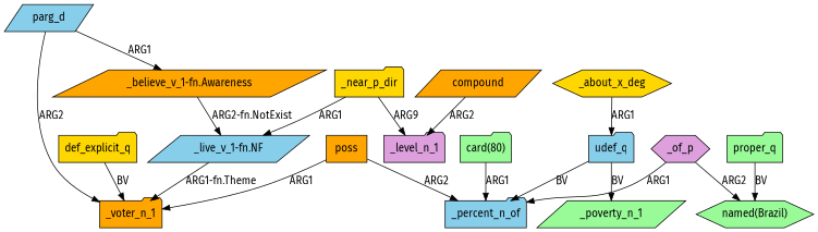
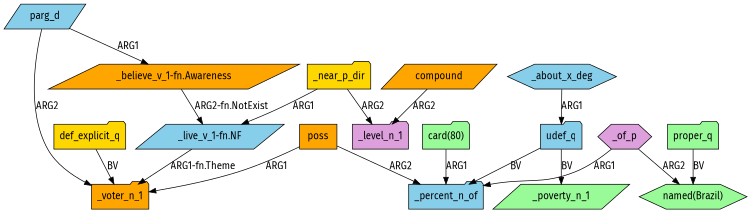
  digraph {
    fontname="Fira Sans"
    node [fillcolor=skyblue fontname="Fira Sans" shape=folder style=filled]
    edge [fontname="Fira Sans"]
    poss [fillcolor=orange shape=box]
    _voter_n_1 [fillcolor=orange]
    _percent_n_of
    parg_d [shape=parallelogram]
    "_believe_v_1-fn.Awareness" [fillcolor=orange shape=parallelogram]
    "_live_v_1-fn.NF" [shape=parallelogram]
    _near_p_dir [fillcolor=gold]
    _level_n_1 [fillcolor=plum]
    compound [fillcolor=orange shape=parallelogram]
    _poverty_n_1 [fillcolor=palegreen shape=parallelogram]
-   _about_x_deg [fillcolor=gold shape=hexagon]
+   _about_x_deg [shape=hexagon]
    udef_q
    _of_p [fillcolor=plum shape=hexagon]
    "named(Brazil)" [fillcolor=palegreen shape=hexagon]
    "card(80)" [fillcolor=palegreen]
    proper_q [fillcolor=palegreen]
    def_explicit_q [fillcolor=gold]
    poss -> _voter_n_1 [label=ARG1]
    poss -> _percent_n_of [label=ARG2]
    parg_d -> _voter_n_1 [label=ARG2]
    parg_d -> "_believe_v_1-fn.Awareness" [label=ARG1]
    "_believe_v_1-fn.Awareness" -> "_live_v_1-fn.NF" [label="ARG2-fn.NotExist"]
    "_live_v_1-fn.NF" -> _voter_n_1 [label="ARG1-fn.Theme"]
    _near_p_dir -> "_live_v_1-fn.NF" [label=ARG1]
-   _near_p_dir -> _level_n_1 [label=ARG9]
+   _near_p_dir -> _level_n_1 [label=ARG2]
    compound -> _level_n_1 [label=ARG2]
    _about_x_deg -> udef_q [label=ARG1]
    udef_q -> _percent_n_of [label=BV]
    udef_q -> _poverty_n_1 [label=BV]
    _of_p -> _percent_n_of [label=ARG1]
    _of_p -> "named(Brazil)" [label=ARG2]
    "card(80)" -> _percent_n_of [label=ARG1]
    proper_q -> "named(Brazil)" [label=BV]
    def_explicit_q -> _voter_n_1 [label=BV]
  }
